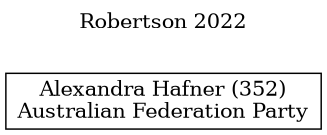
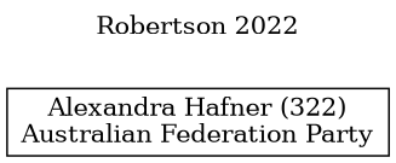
  digraph {
    label="Robertson 2022"
    labelloc=t
    mclimit=2
-   n1 [label="Alexandra Hafner (352)\nAustralian Federation Party" shape=box]
+   n1 [label="Alexandra Hafner (322)\nAustralian Federation Party" shape=box]
  }
